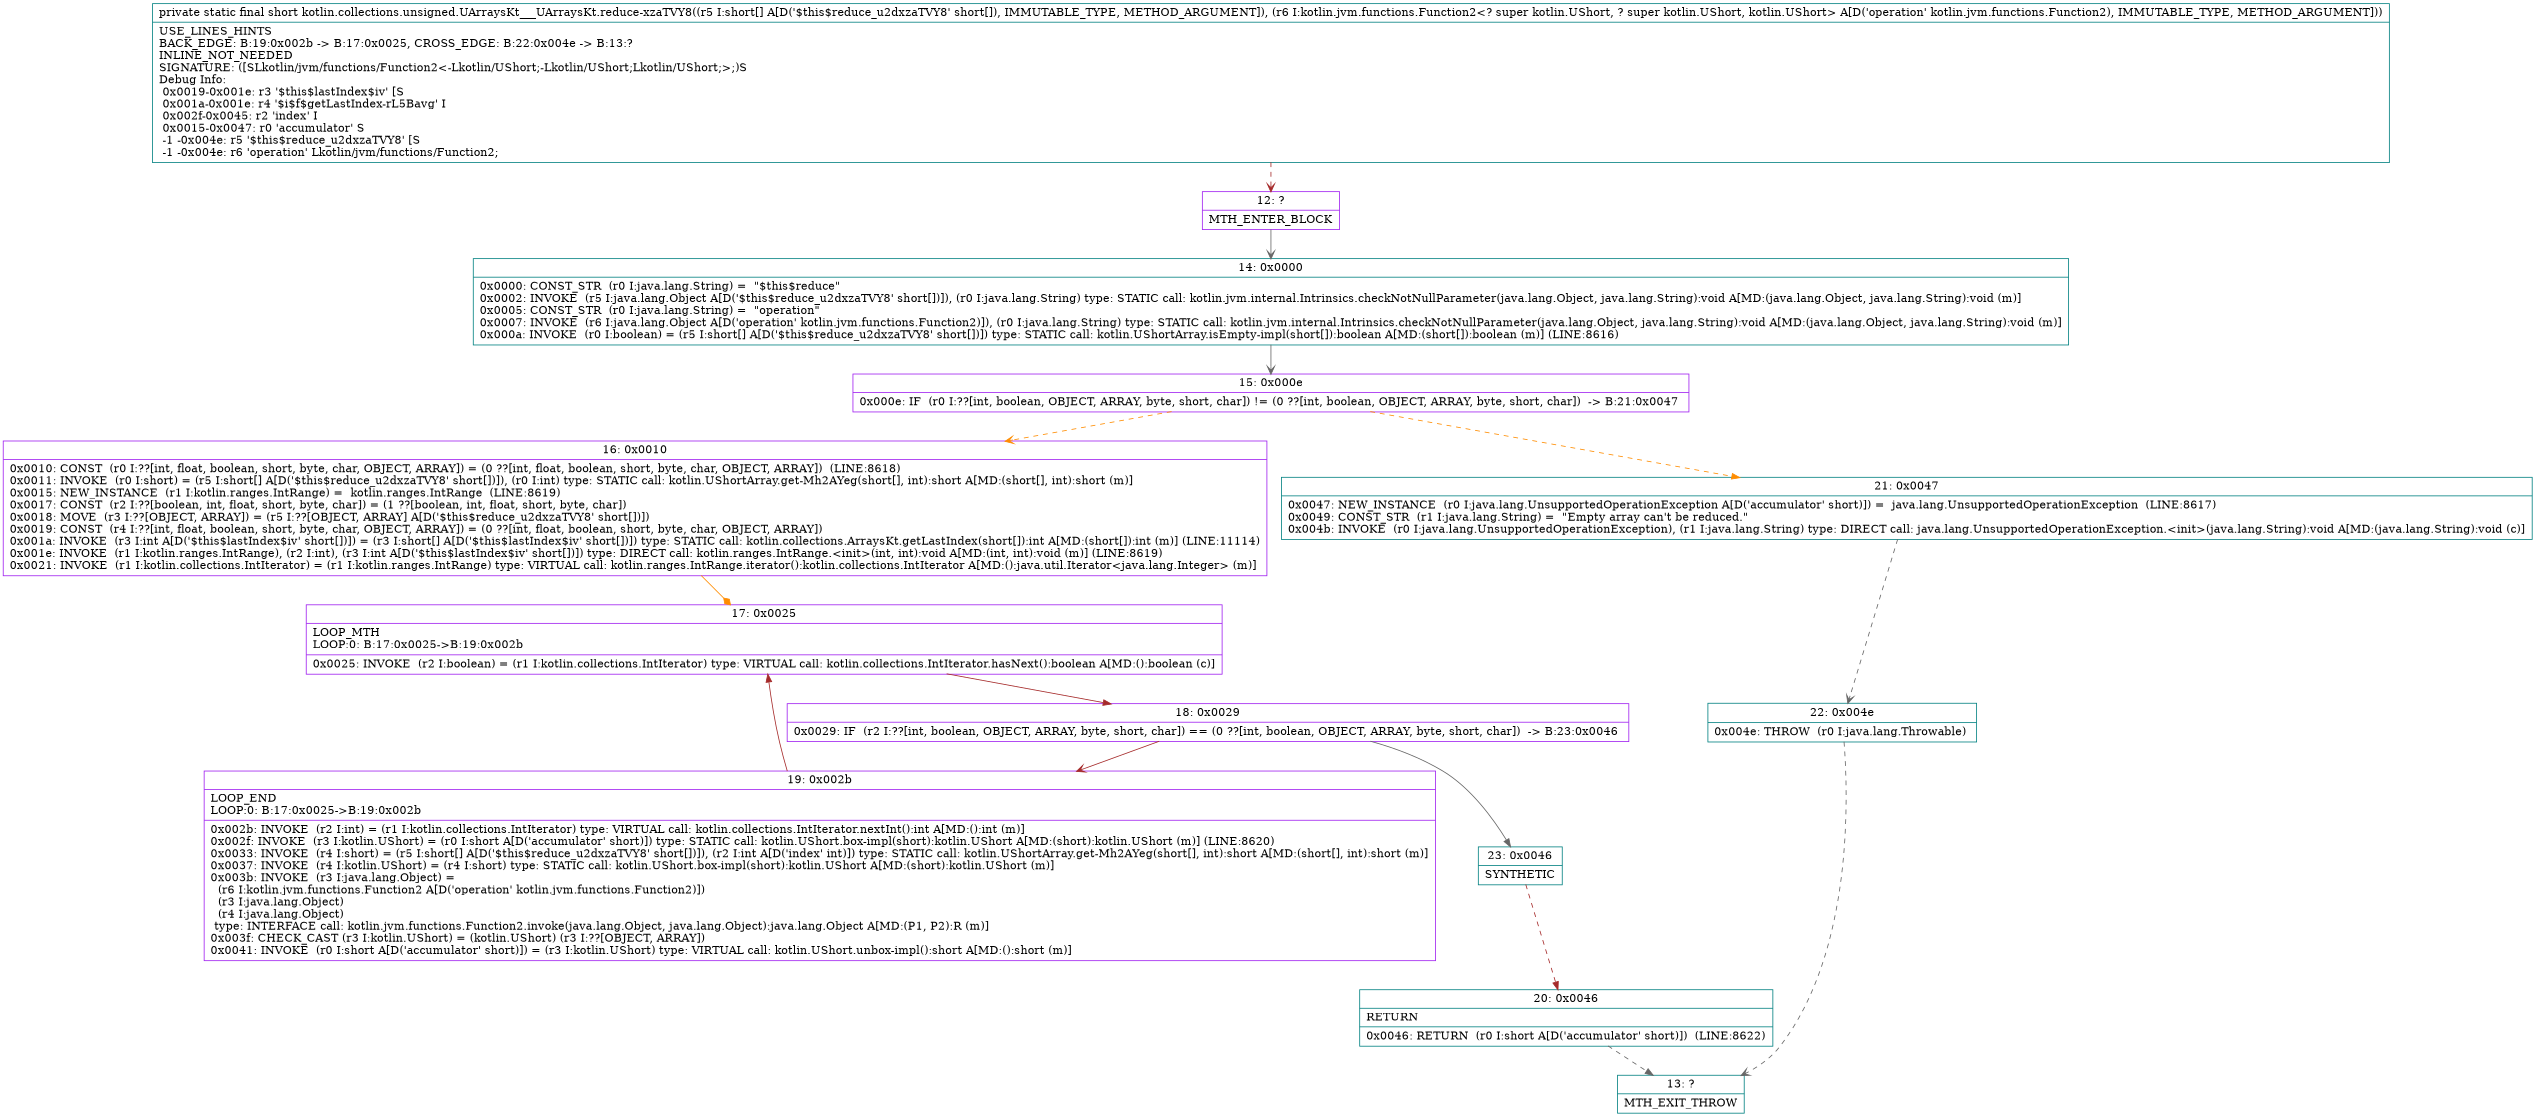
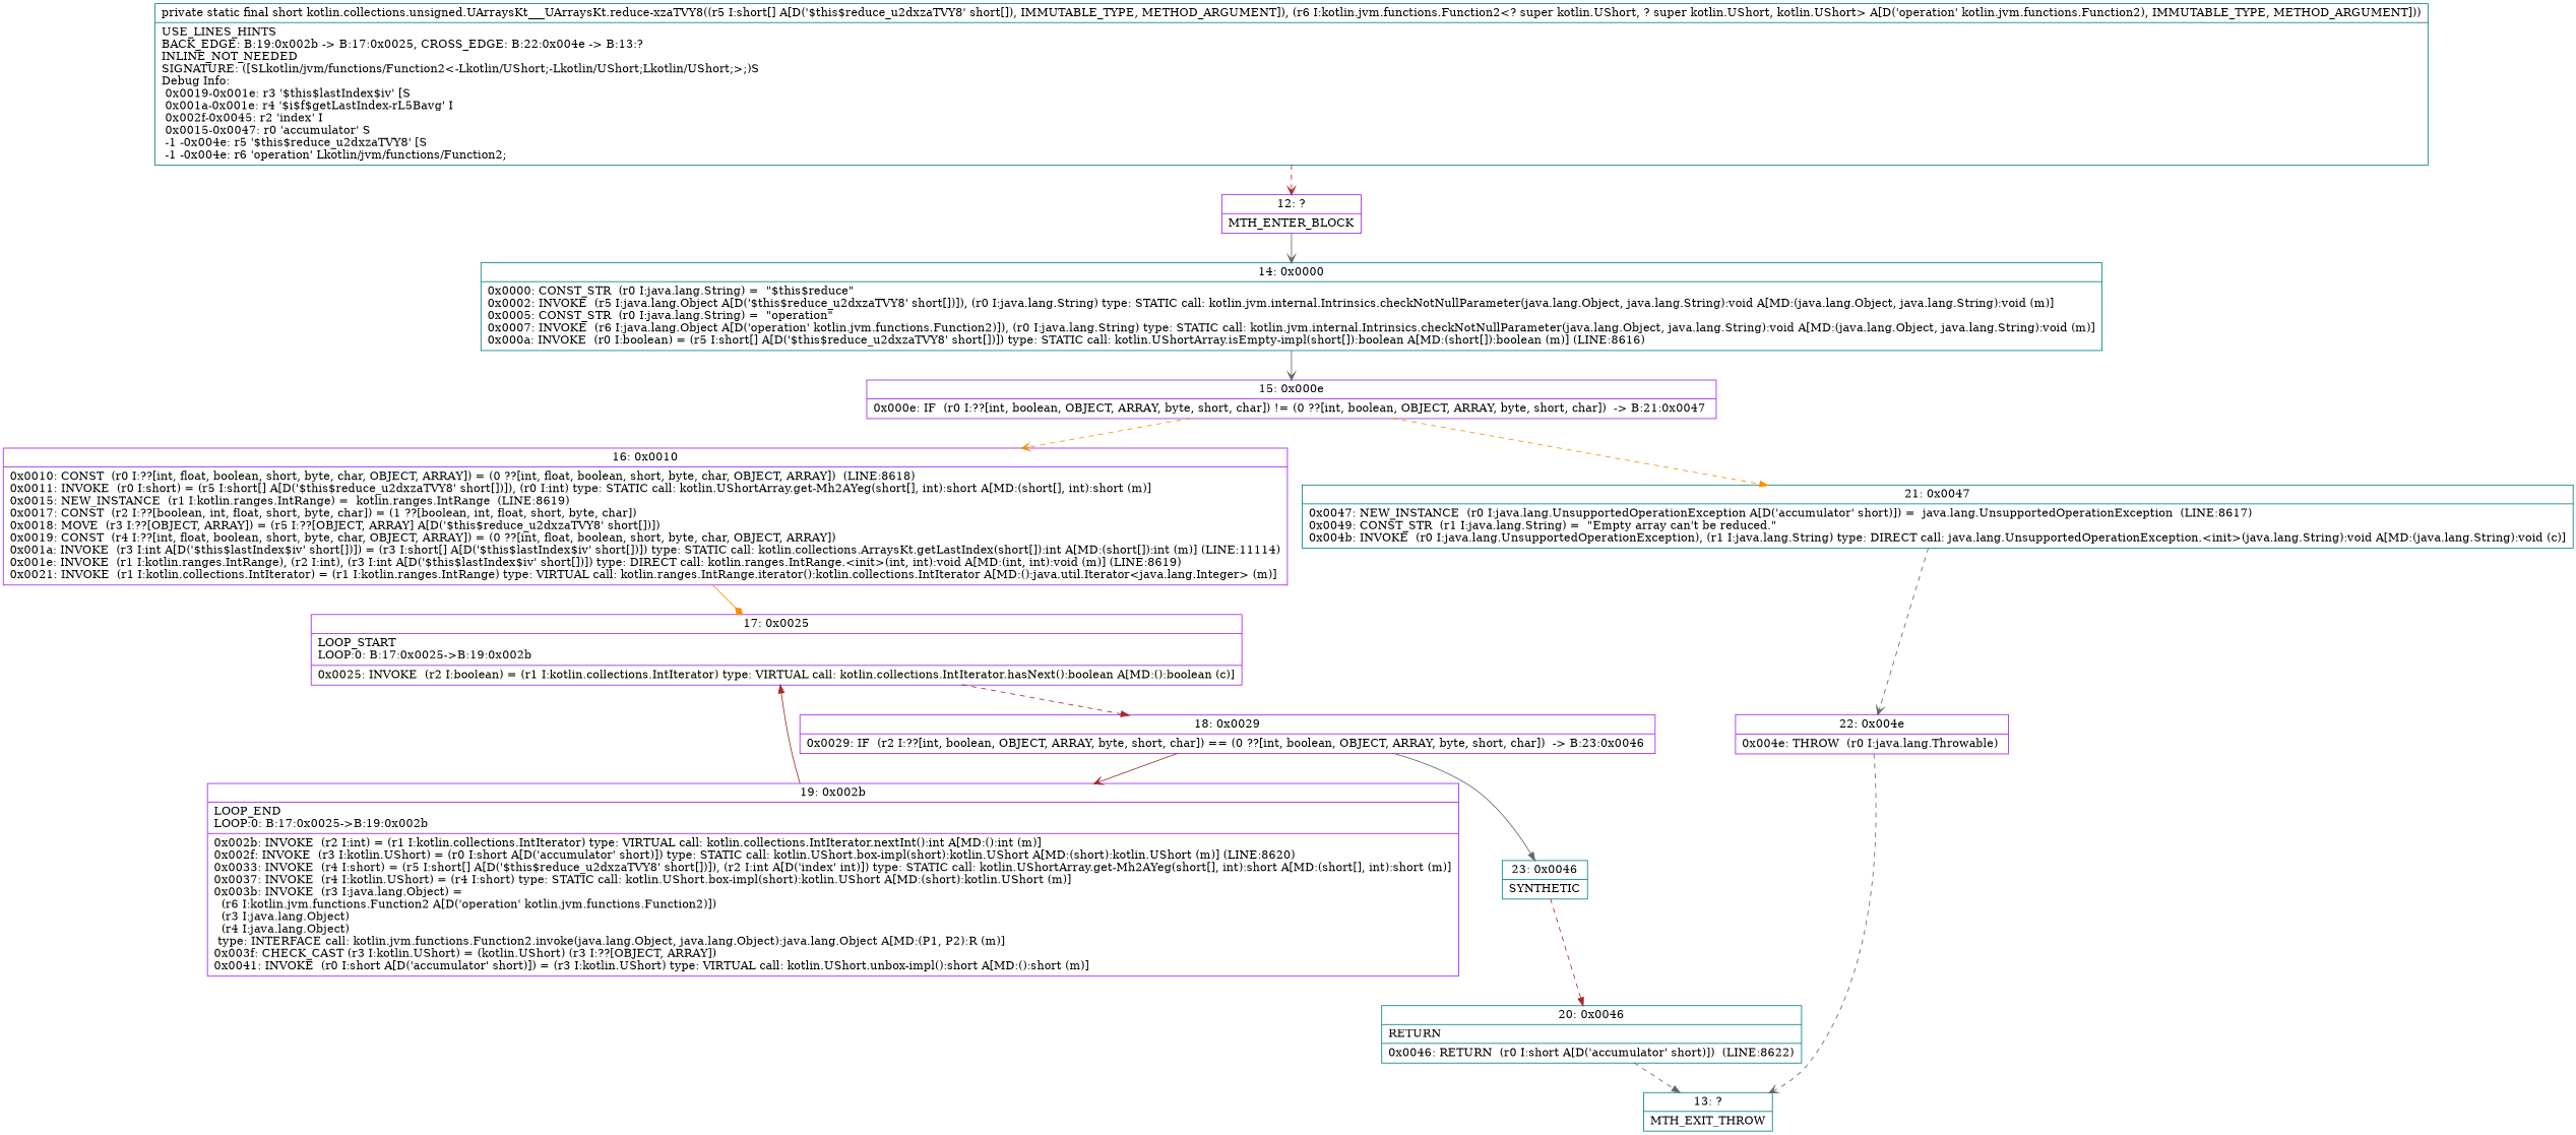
  digraph {
    node [color=teal shape=record]
    edge [arrowhead=vee color=gray40 style=solid]
    n1 [color=purple label="{12\:\ ?|MTH_ENTER_BLOCK\l}"]
    n2 [label="{14\:\ 0x0000|0x0000: CONST_STR  (r0 I:java.lang.String) =  \"$this$reduce\" \l0x0002: INVOKE  (r5 I:java.lang.Object A[D('$this$reduce_u2dxzaTVY8' short[])]), (r0 I:java.lang.String) type: STATIC call: kotlin.jvm.internal.Intrinsics.checkNotNullParameter(java.lang.Object, java.lang.String):void A[MD:(java.lang.Object, java.lang.String):void (m)]\l0x0005: CONST_STR  (r0 I:java.lang.String) =  \"operation\" \l0x0007: INVOKE  (r6 I:java.lang.Object A[D('operation' kotlin.jvm.functions.Function2)]), (r0 I:java.lang.String) type: STATIC call: kotlin.jvm.internal.Intrinsics.checkNotNullParameter(java.lang.Object, java.lang.String):void A[MD:(java.lang.Object, java.lang.String):void (m)]\l0x000a: INVOKE  (r0 I:boolean) = (r5 I:short[] A[D('$this$reduce_u2dxzaTVY8' short[])]) type: STATIC call: kotlin.UShortArray.isEmpty\-impl(short[]):boolean A[MD:(short[]):boolean (m)] (LINE:8616)\l}"]
    n3 [color=purple label="{15\:\ 0x000e|0x000e: IF  (r0 I:??[int, boolean, OBJECT, ARRAY, byte, short, char]) != (0 ??[int, boolean, OBJECT, ARRAY, byte, short, char])  \-\> B:21:0x0047 \l}"]
    n4 [color=purple label="{16\:\ 0x0010|0x0010: CONST  (r0 I:??[int, float, boolean, short, byte, char, OBJECT, ARRAY]) = (0 ??[int, float, boolean, short, byte, char, OBJECT, ARRAY])  (LINE:8618)\l0x0011: INVOKE  (r0 I:short) = (r5 I:short[] A[D('$this$reduce_u2dxzaTVY8' short[])]), (r0 I:int) type: STATIC call: kotlin.UShortArray.get\-Mh2AYeg(short[], int):short A[MD:(short[], int):short (m)]\l0x0015: NEW_INSTANCE  (r1 I:kotlin.ranges.IntRange) =  kotlin.ranges.IntRange  (LINE:8619)\l0x0017: CONST  (r2 I:??[boolean, int, float, short, byte, char]) = (1 ??[boolean, int, float, short, byte, char]) \l0x0018: MOVE  (r3 I:??[OBJECT, ARRAY]) = (r5 I:??[OBJECT, ARRAY] A[D('$this$reduce_u2dxzaTVY8' short[])]) \l0x0019: CONST  (r4 I:??[int, float, boolean, short, byte, char, OBJECT, ARRAY]) = (0 ??[int, float, boolean, short, byte, char, OBJECT, ARRAY]) \l0x001a: INVOKE  (r3 I:int A[D('$this$lastIndex$iv' short[])]) = (r3 I:short[] A[D('$this$lastIndex$iv' short[])]) type: STATIC call: kotlin.collections.ArraysKt.getLastIndex(short[]):int A[MD:(short[]):int (m)] (LINE:11114)\l0x001e: INVOKE  (r1 I:kotlin.ranges.IntRange), (r2 I:int), (r3 I:int A[D('$this$lastIndex$iv' short[])]) type: DIRECT call: kotlin.ranges.IntRange.\<init\>(int, int):void A[MD:(int, int):void (m)] (LINE:8619)\l0x0021: INVOKE  (r1 I:kotlin.collections.IntIterator) = (r1 I:kotlin.ranges.IntRange) type: VIRTUAL call: kotlin.ranges.IntRange.iterator():kotlin.collections.IntIterator A[MD:():java.util.Iterator\<java.lang.Integer\> (m)]\l}"]
    n5 [label="{21\:\ 0x0047|0x0047: NEW_INSTANCE  (r0 I:java.lang.UnsupportedOperationException A[D('accumulator' short)]) =  java.lang.UnsupportedOperationException  (LINE:8617)\l0x0049: CONST_STR  (r1 I:java.lang.String) =  \"Empty array can't be reduced.\" \l0x004b: INVOKE  (r0 I:java.lang.UnsupportedOperationException), (r1 I:java.lang.String) type: DIRECT call: java.lang.UnsupportedOperationException.\<init\>(java.lang.String):void A[MD:(java.lang.String):void (c)]\l}"]
-   n6 [color=purple label="{17\:\ 0x0025|LOOP_MTH\lLOOP:0: B:17:0x0025\-\>B:19:0x002b\l|0x0025: INVOKE  (r2 I:boolean) = (r1 I:kotlin.collections.IntIterator) type: VIRTUAL call: kotlin.collections.IntIterator.hasNext():boolean A[MD:():boolean (c)]\l}"]
-   n7 [label="{22\:\ 0x004e|0x004e: THROW  (r0 I:java.lang.Throwable) \l}"]
+   n6 [color=purple label="{17\:\ 0x0025|LOOP_START\lLOOP:0: B:17:0x0025\-\>B:19:0x002b\l|0x0025: INVOKE  (r2 I:boolean) = (r1 I:kotlin.collections.IntIterator) type: VIRTUAL call: kotlin.collections.IntIterator.hasNext():boolean A[MD:():boolean (c)]\l}"]
+   n7 [color=purple label="{22\:\ 0x004e|0x004e: THROW  (r0 I:java.lang.Throwable) \l}"]
    n8 [color=purple label="{18\:\ 0x0029|0x0029: IF  (r2 I:??[int, boolean, OBJECT, ARRAY, byte, short, char]) == (0 ??[int, boolean, OBJECT, ARRAY, byte, short, char])  \-\> B:23:0x0046 \l}"]
    n9 [color=purple label="{19\:\ 0x002b|LOOP_END\lLOOP:0: B:17:0x0025\-\>B:19:0x002b\l|0x002b: INVOKE  (r2 I:int) = (r1 I:kotlin.collections.IntIterator) type: VIRTUAL call: kotlin.collections.IntIterator.nextInt():int A[MD:():int (m)]\l0x002f: INVOKE  (r3 I:kotlin.UShort) = (r0 I:short A[D('accumulator' short)]) type: STATIC call: kotlin.UShort.box\-impl(short):kotlin.UShort A[MD:(short):kotlin.UShort (m)] (LINE:8620)\l0x0033: INVOKE  (r4 I:short) = (r5 I:short[] A[D('$this$reduce_u2dxzaTVY8' short[])]), (r2 I:int A[D('index' int)]) type: STATIC call: kotlin.UShortArray.get\-Mh2AYeg(short[], int):short A[MD:(short[], int):short (m)]\l0x0037: INVOKE  (r4 I:kotlin.UShort) = (r4 I:short) type: STATIC call: kotlin.UShort.box\-impl(short):kotlin.UShort A[MD:(short):kotlin.UShort (m)]\l0x003b: INVOKE  (r3 I:java.lang.Object) = \l  (r6 I:kotlin.jvm.functions.Function2 A[D('operation' kotlin.jvm.functions.Function2)])\l  (r3 I:java.lang.Object)\l  (r4 I:java.lang.Object)\l type: INTERFACE call: kotlin.jvm.functions.Function2.invoke(java.lang.Object, java.lang.Object):java.lang.Object A[MD:(P1, P2):R (m)]\l0x003f: CHECK_CAST (r3 I:kotlin.UShort) = (kotlin.UShort) (r3 I:??[OBJECT, ARRAY]) \l0x0041: INVOKE  (r0 I:short A[D('accumulator' short)]) = (r3 I:kotlin.UShort) type: VIRTUAL call: kotlin.UShort.unbox\-impl():short A[MD:():short (m)]\l}"]
    n10 [label="{23\:\ 0x0046|SYNTHETIC\l}"]
    n11 [label="{20\:\ 0x0046|RETURN\l|0x0046: RETURN  (r0 I:short A[D('accumulator' short)])  (LINE:8622)\l}"]
    n12 [label="{13\:\ ?|MTH_EXIT_THROW\l}"]
    n13 [label="{private static final short kotlin.collections.unsigned.UArraysKt___UArraysKt.reduce\-xzaTVY8((r5 I:short[] A[D('$this$reduce_u2dxzaTVY8' short[]), IMMUTABLE_TYPE, METHOD_ARGUMENT]), (r6 I:kotlin.jvm.functions.Function2\<? super kotlin.UShort, ? super kotlin.UShort, kotlin.UShort\> A[D('operation' kotlin.jvm.functions.Function2), IMMUTABLE_TYPE, METHOD_ARGUMENT]))  | USE_LINES_HINTS\lBACK_EDGE: B:19:0x002b \-\> B:17:0x0025, CROSS_EDGE: B:22:0x004e \-\> B:13:?\lINLINE_NOT_NEEDED\lSIGNATURE: ([SLkotlin\/jvm\/functions\/Function2\<\-Lkotlin\/UShort;\-Lkotlin\/UShort;Lkotlin\/UShort;\>;)S\lDebug Info:\l  0x0019\-0x001e: r3 '$this$lastIndex$iv' [S\l  0x001a\-0x001e: r4 '$i$f$getLastIndex\-rL5Bavg' I\l  0x002f\-0x0045: r2 'index' I\l  0x0015\-0x0047: r0 'accumulator' S\l  \-1 \-0x004e: r5 '$this$reduce_u2dxzaTVY8' [S\l  \-1 \-0x004e: r6 'operation' Lkotlin\/jvm\/functions\/Function2;\l}"]
    n1 -> n2
    n2 -> n3
    n3 -> n4 [color=darkorange style=dashed]
    n3 -> n5 [arrowhead=normal color=darkorange style=dashed]
    n4 -> n6 [arrowhead=diamond color=darkorange]
    n5 -> n7 [style=dashed]
-   n6 -> n8 [arrowhead=normal color=brown]
+   n6 -> n8 [arrowhead=normal color=brown style=dashed]
    n7 -> n12 [style=dashed]
    n8 -> n9 [color=brown]
    n8 -> n10 [arrowhead=normal]
    n9 -> n6 [arrowhead=normal color=brown]
    n10 -> n11 [arrowhead=normal color=brown style=dashed]
    n11 -> n12 [arrowhead=normal style=dashed]
    n13 -> n1 [color=brown style=dashed]
  }
